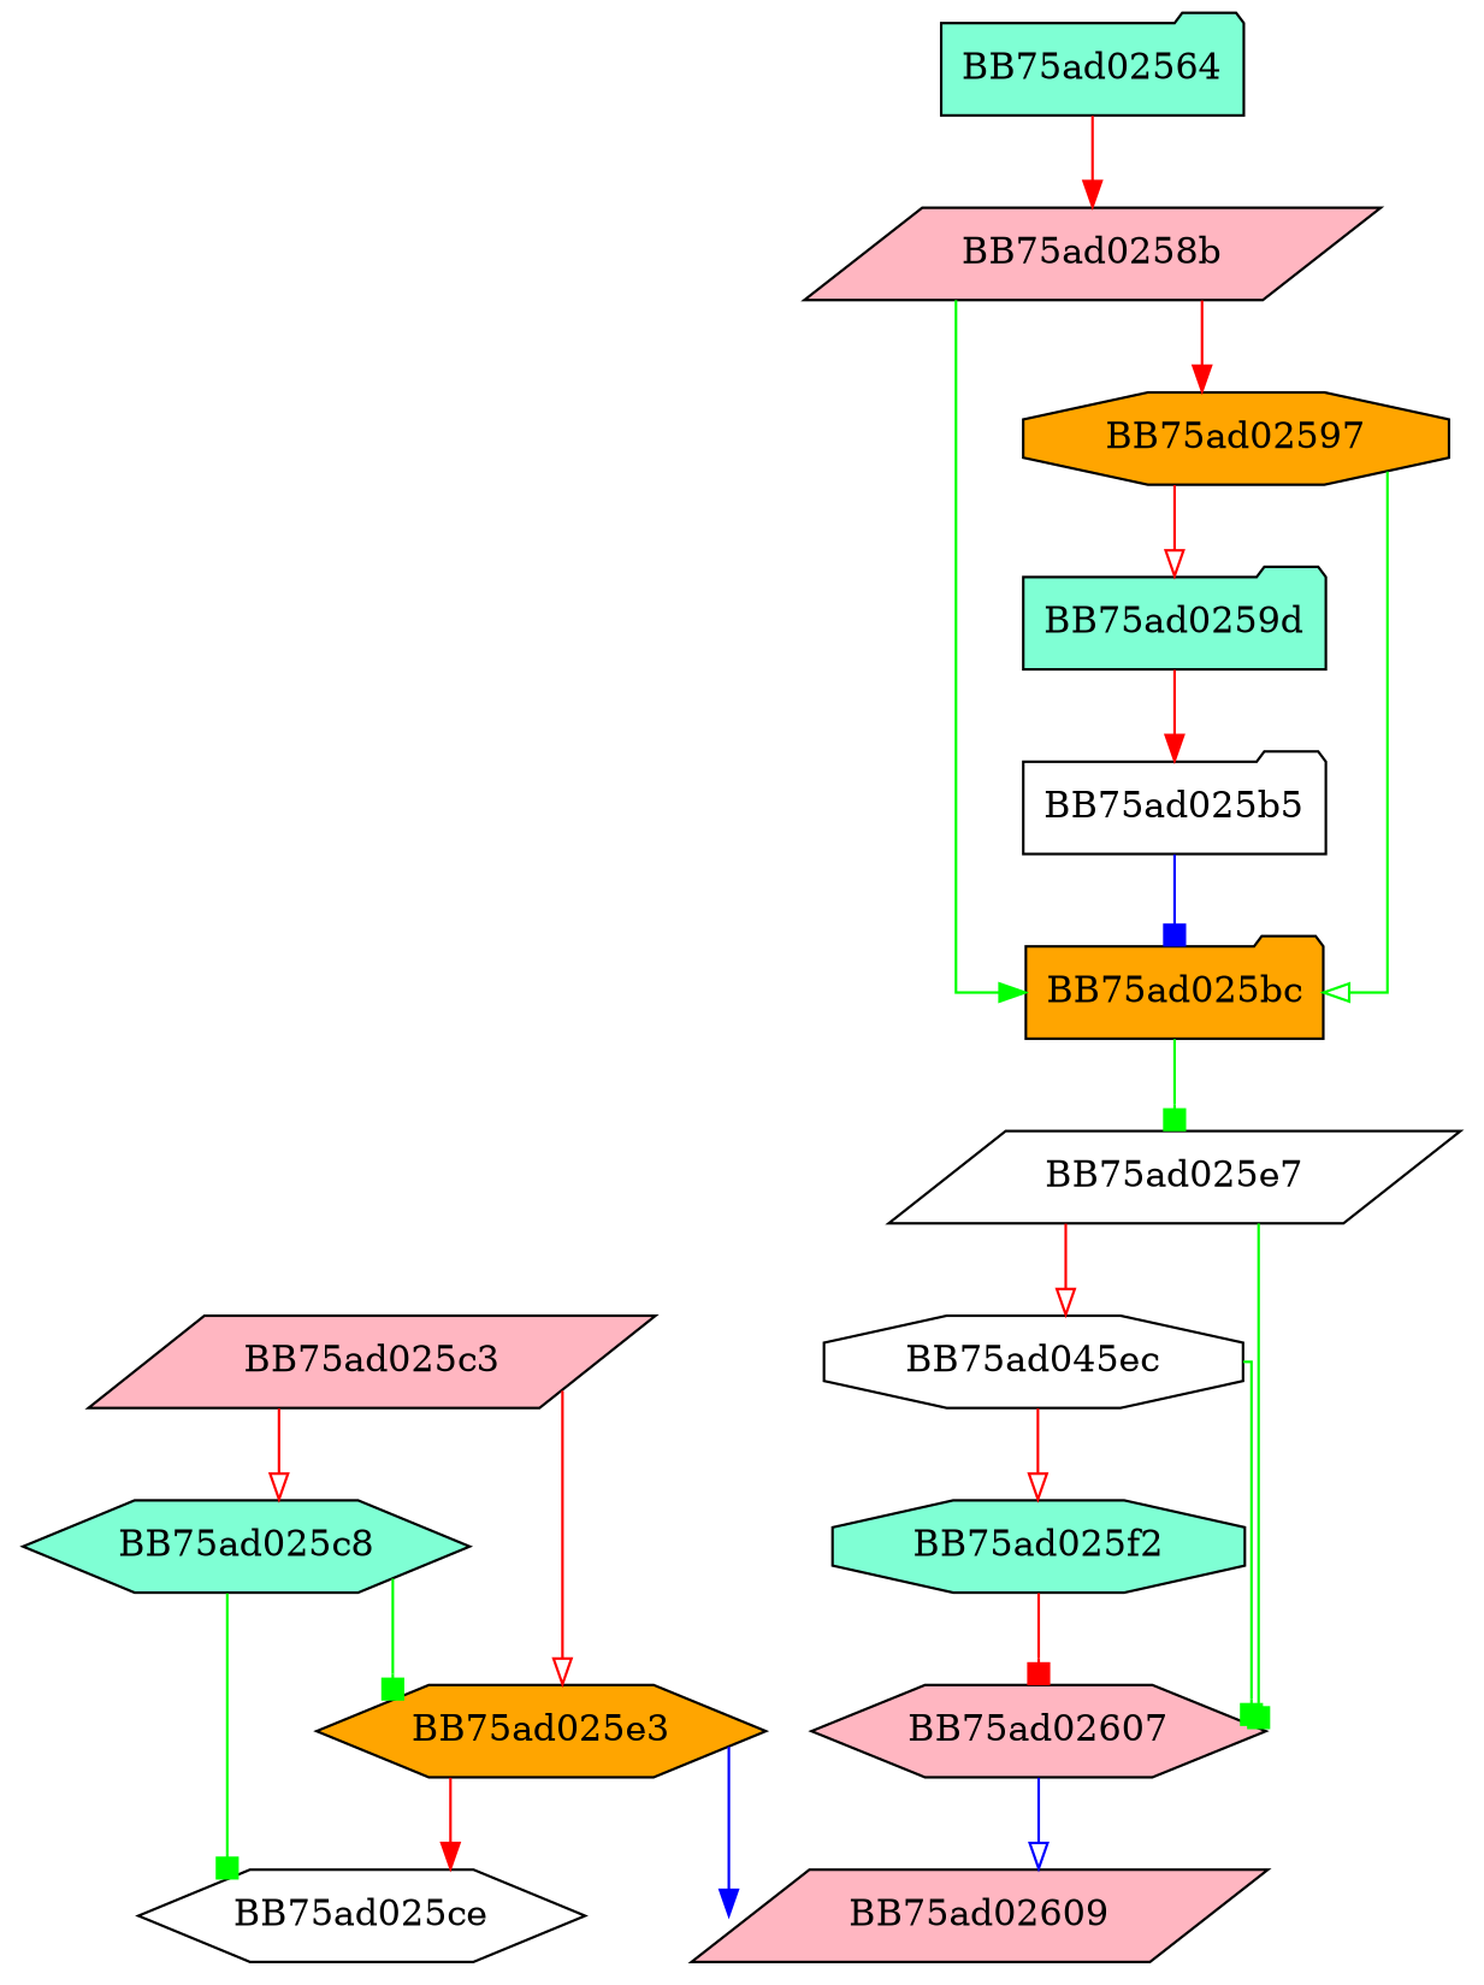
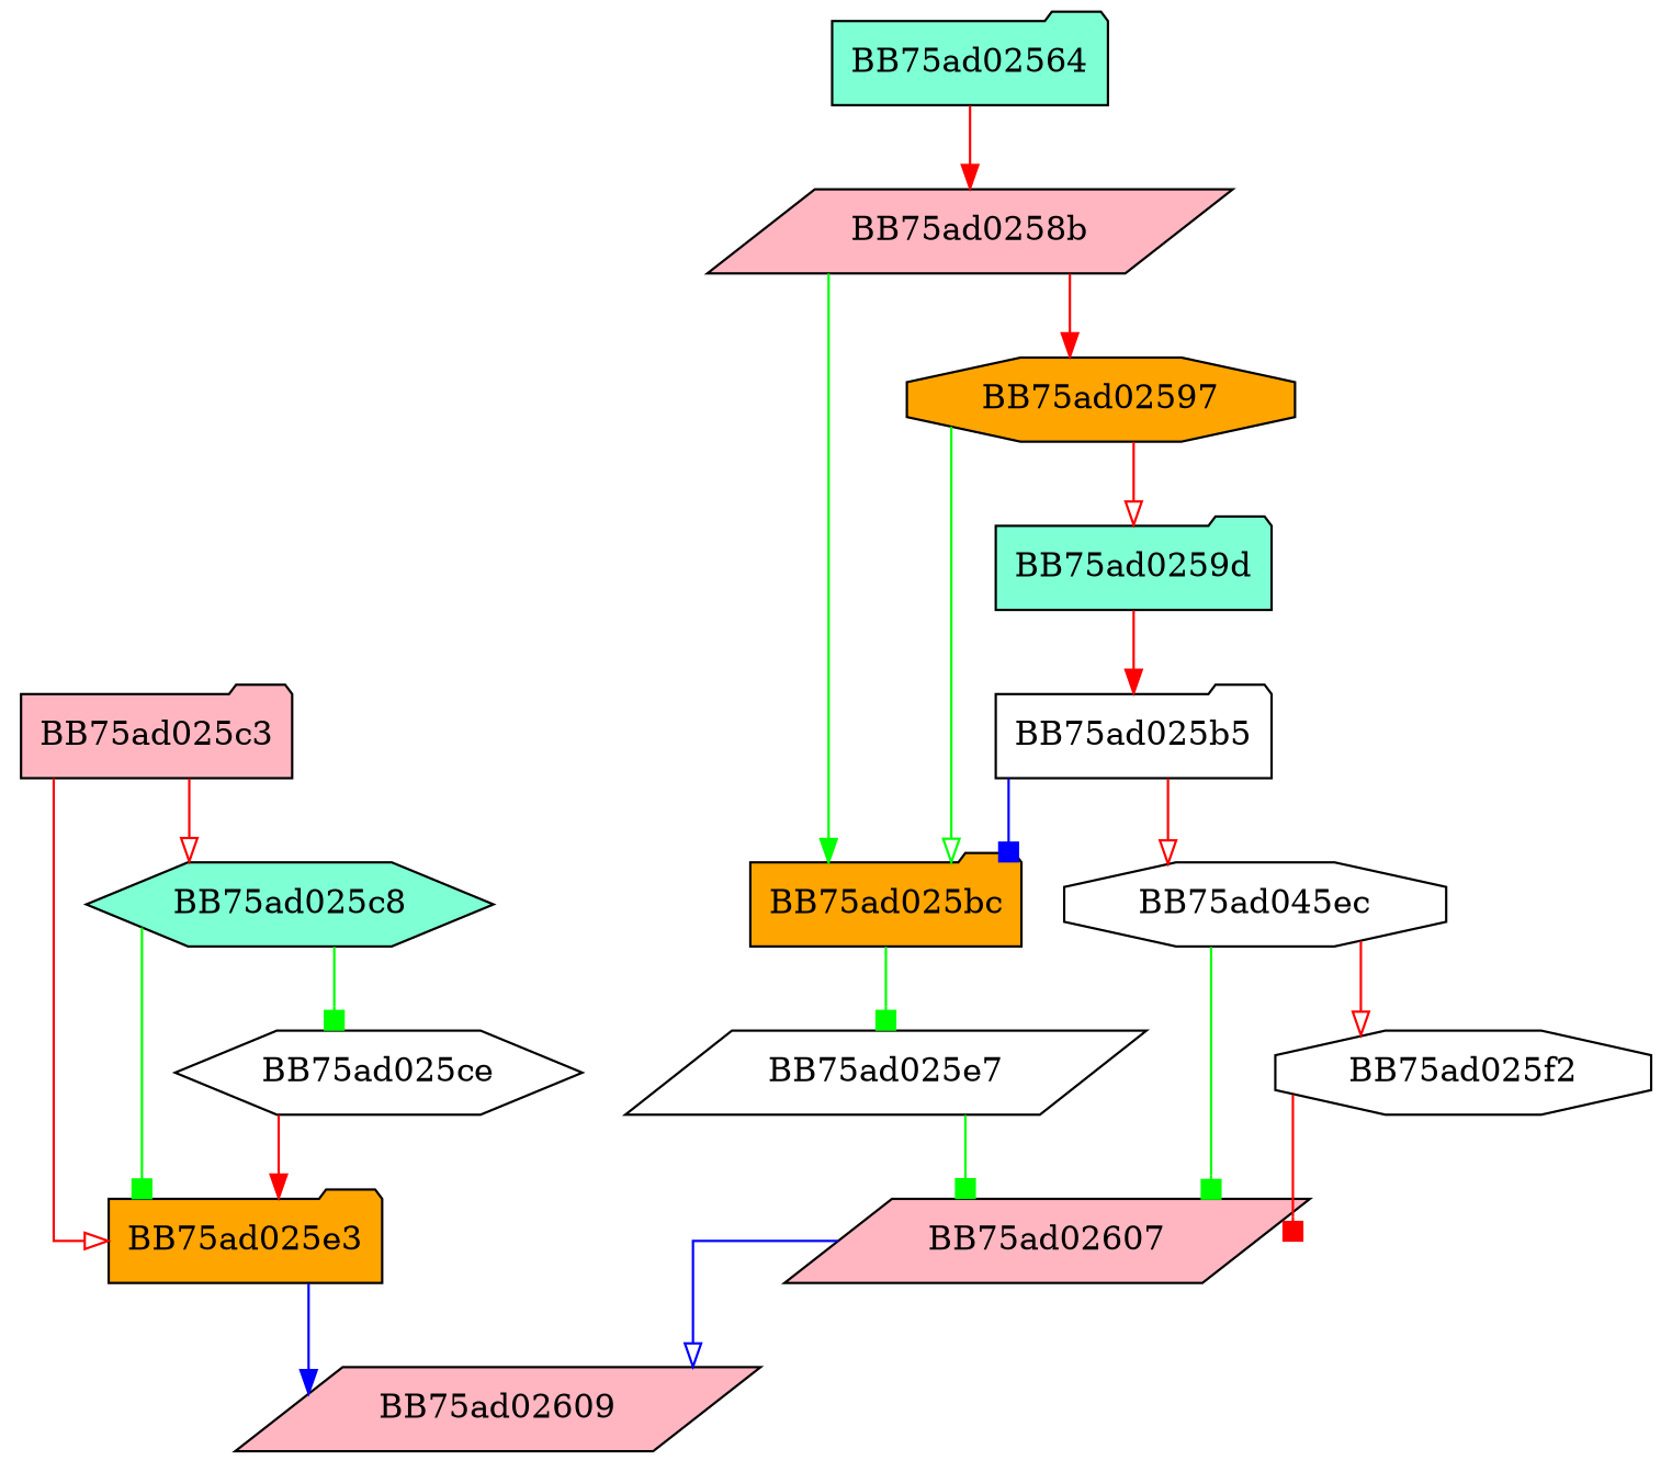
  digraph {
    splines=ortho
    node [fillcolor=lightpink shape=folder style=filled]
    edge [arrowhead=box color=red]
    BB75ad0258b [shape=parallelogram]
    BB75ad02564 [fillcolor=aquamarine]
    BB75ad025b5 [fillcolor=white]
    BB75ad025bc [fillcolor=orange]
    BB75ad02597 [fillcolor=orange shape=octagon]
    BB75ad025e7 [fillcolor=white shape=parallelogram]
    BB75ad0259d [fillcolor=aquamarine]
-   BB75ad02607 [shape=hexagon]
+   BB75ad02607 [shape=parallelogram]
    n9 [fillcolor=white label=BB75ad045ec shape=octagon]
-   BB75ad025c3 [shape=parallelogram]
-   BB75ad025e3 [fillcolor=orange shape=hexagon]
+   BB75ad025c3
+   BB75ad025e3 [fillcolor=orange]
    BB75ad025c8 [fillcolor=aquamarine shape=hexagon]
    BB75ad02609 [shape=parallelogram]
-   BB75ad025f2 [fillcolor=aquamarine shape=octagon]
+   BB75ad025f2 [fillcolor=white shape=octagon]
    BB75ad025ce [fillcolor=white shape=hexagon]
    BB75ad0258b -> BB75ad025bc [arrowhead=normal color=green]
    BB75ad0258b -> BB75ad02597 [arrowhead=normal]
    BB75ad02564 -> BB75ad0258b [arrowhead=normal]
    BB75ad025b5 -> BB75ad025bc [color=blue]
    BB75ad025bc -> BB75ad025e7 [color=green]
    BB75ad02597 -> BB75ad025bc [arrowhead=onormal color=green]
    BB75ad02597 -> BB75ad0259d [arrowhead=onormal]
    BB75ad025e7 -> BB75ad02607 [color=green]
-   BB75ad025e7 -> n9 [arrowhead=onormal]
+   BB75ad025b5 -> n9 [arrowhead=onormal]
    BB75ad0259d -> BB75ad025b5 [arrowhead=normal]
    BB75ad02607 -> BB75ad02609 [arrowhead=onormal color=blue]
    n9 -> BB75ad02607 [color=green]
    n9 -> BB75ad025f2 [arrowhead=onormal]
    BB75ad025c3 -> BB75ad025e3 [arrowhead=onormal]
    BB75ad025c3 -> BB75ad025c8 [arrowhead=onormal]
    BB75ad025e3 -> BB75ad02609 [arrowhead=normal color=blue]
    BB75ad025c8 -> BB75ad025e3 [color=green]
    BB75ad025c8 -> BB75ad025ce [color=green]
    BB75ad025f2 -> BB75ad02607
-   BB75ad025e3 -> BB75ad025ce [arrowhead=normal]
+   BB75ad025ce -> BB75ad025e3 [arrowhead=normal]
  }
